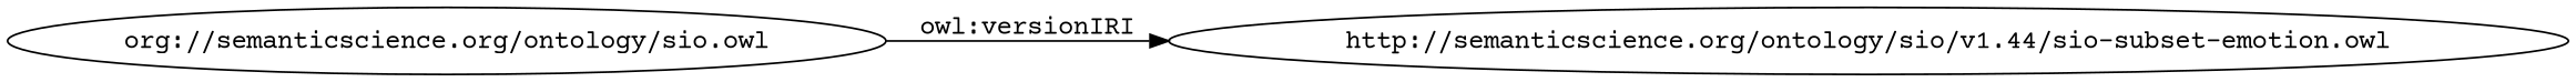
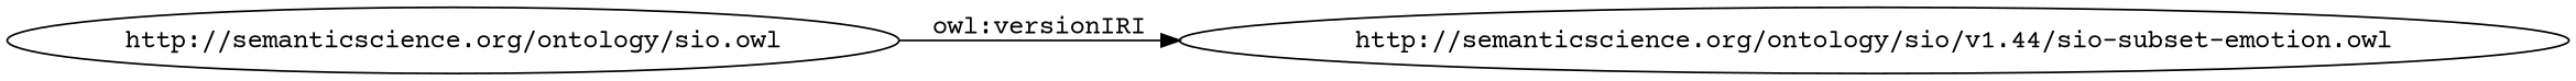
  digraph {
    rankdir=LR
    fontname="Courier Prime"
    node [fontname="Courier Prime"]
-   "http://semanticscience.org/ontology/sio.owl" [label="org://semanticscience.org/ontology/sio.owl"]
+   "http://semanticscience.org/ontology/sio.owl"
    "http://semanticscience.org/ontology/sio/v1.44/sio-subset-emotion.owl"
    "http://semanticscience.org/ontology/sio.owl" -> "http://semanticscience.org/ontology/sio/v1.44/sio-subset-emotion.owl" [label="owl:versionIRI" fontname="Courier Prime"]
  }
